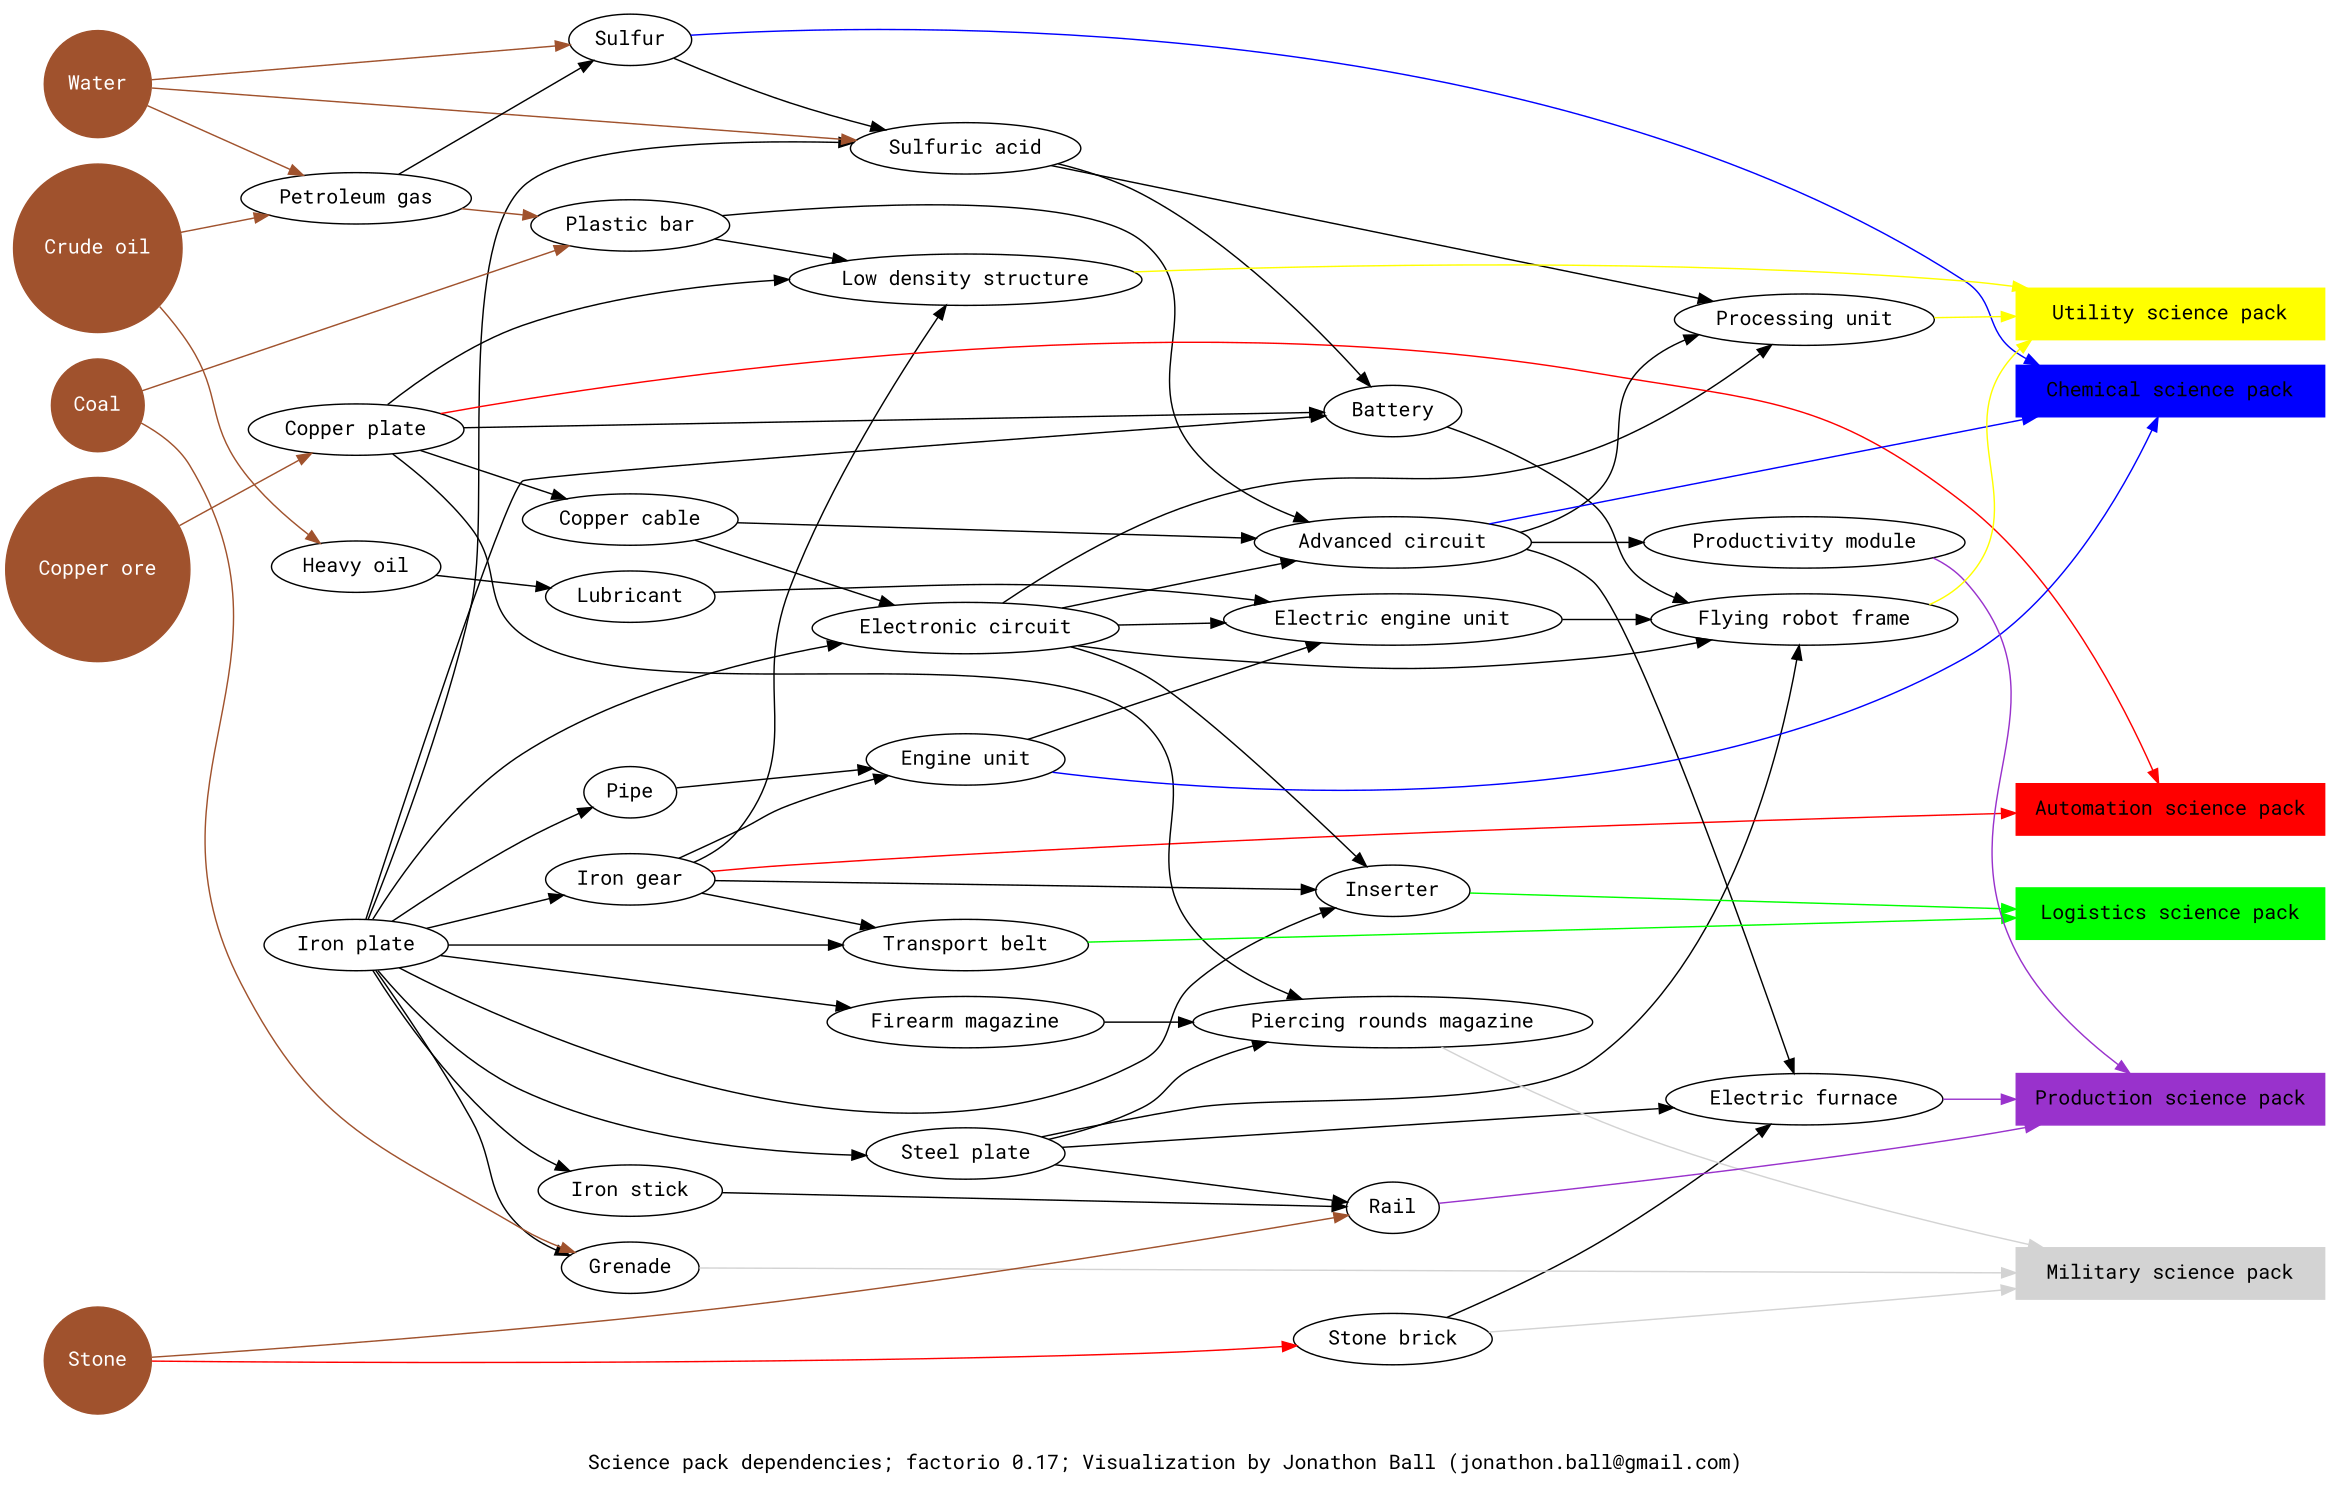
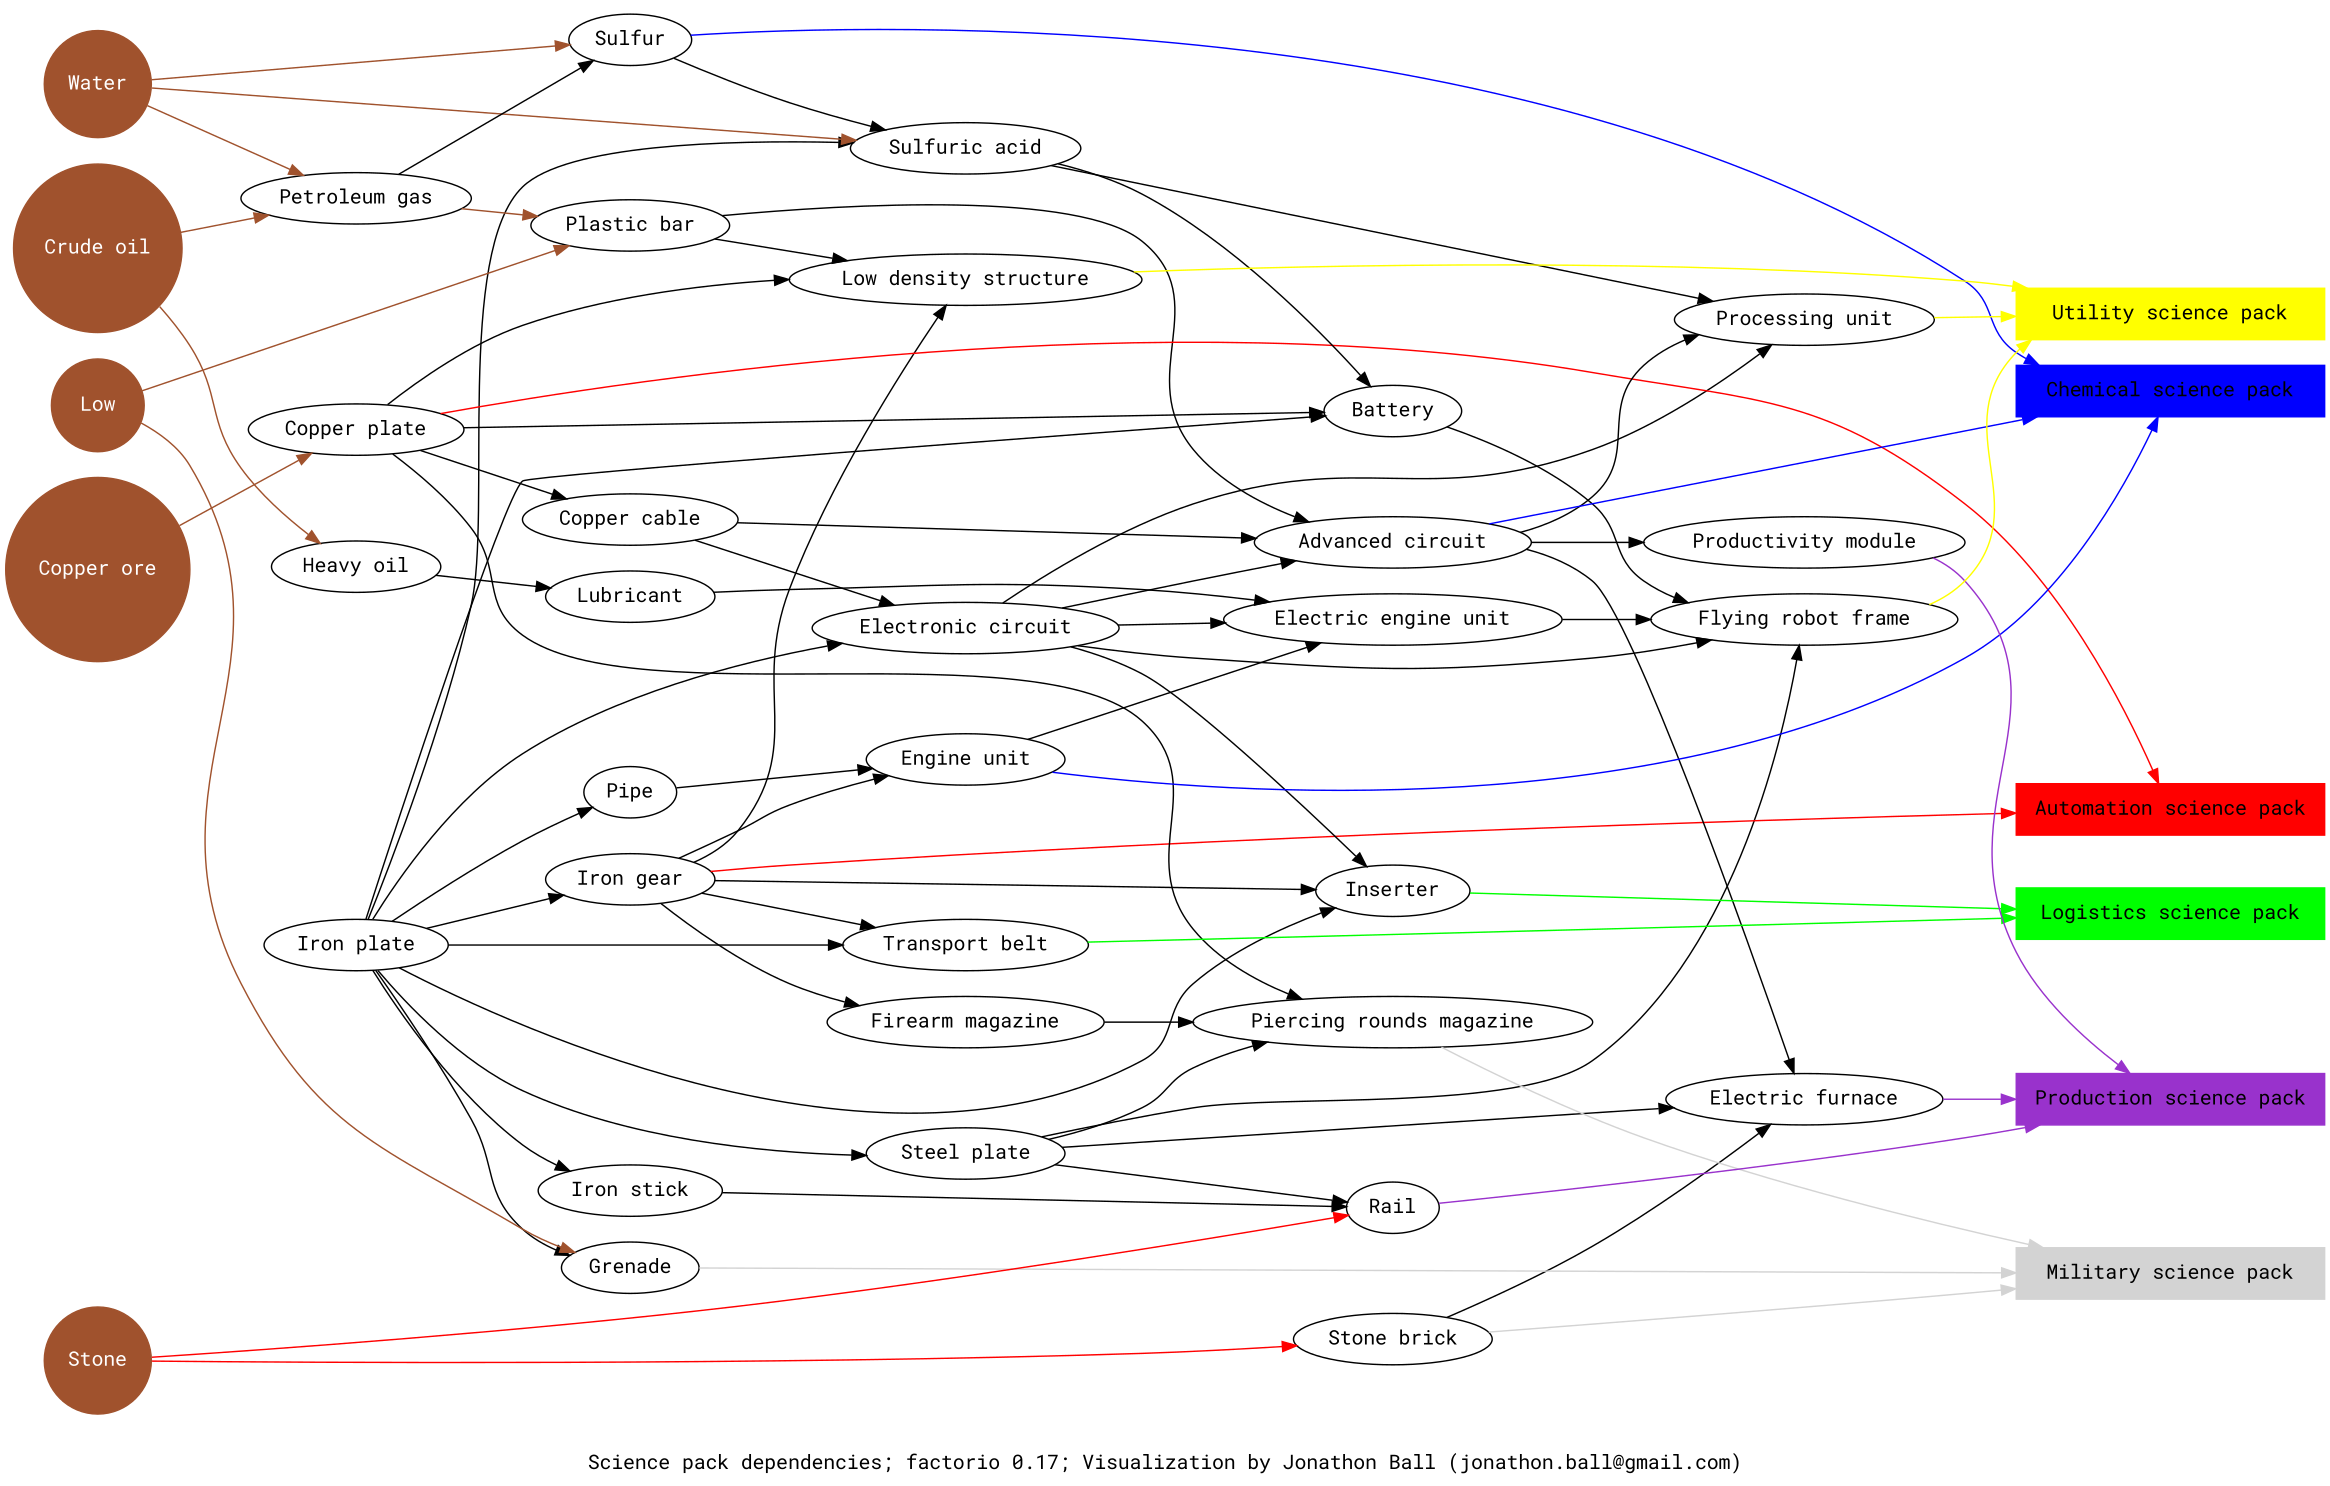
  digraph {
    fontname="Roboto Mono"
    label="Science pack dependencies; factorio 0.17; Visualization by Jonathon Ball (jonathon.ball@gmail.com)"
    rankdir=LR
    width=20
    node [fontname="Roboto Mono"]
    edge [fontname="Roboto Mono"]
    Sulfur
    "Iron plate"
    "Crude oil" [color="#a0522d" fontcolor=white shape=Mcircle style=filled]
    Water [color="#a0522d" fontcolor=white shape=Mcircle style=filled]
    "Petroleum gas"
    "Heavy oil"
-   Coal [color="#a0522d" fontcolor=white shape=Mcircle style=filled]
+   Coal [color="#a0522d" fontcolor=white shape=Mcircle style=filled label=Low]
    "Iron stick"
    "Steel plate"
    "Iron gear"
    "Electronic circuit"
    Battery
    "Electric engine unit"
    "Copper cable"
    Pipe
    "Plastic bar"
    "Copper plate"
    "Firearm magazine"
    "Stone brick"
    "Advanced circuit"
    "Sulfuric acid"
    "Engine unit"
    Lubricant
    "Transport belt"
    Inserter
    Grenade
    "Piercing rounds magazine"
    Rail
    "Electric furnace"
    "Productivity module"
    "Low density structure"
    "Processing unit"
    "Flying robot frame"
    "Automation science pack" [color="#ff0000" shape=box style=filled width=3]
    "Logistics science pack" [color="#00ff00" shape=box style=filled width=3]
    "Chemical science pack" [color="#0000ff" shape=box style=filled width=3]
    "Military science pack" [color="#D3D3D3" shape=box style=filled width=3]
    "Production science pack" [color="#9932CC" shape=box style=filled width=3]
    "Utility science pack" [color="#FFFF00" shape=box style=filled width=3]
    "Copper ore" [color="#a0522d" fontcolor=white shape=Mcircle style=filled]
    Stone [color="#a0522d" fontcolor=white shape=Mcircle style=filled]
    subgraph sub_1 {
      Sulfur
      "Iron plate"
    }
    subgraph sub_2 {
      "Crude oil"
      Water
    }
    subgraph sub_3 {
      "Petroleum gas"
      "Heavy oil"
    }
    subgraph sub_4 {
      "Petroleum gas"
      Coal
    }
    subgraph sub_5 {
      "Iron stick"
      "Steel plate"
    }
    subgraph sub_6 {
      "Iron plate"
      "Iron gear"
    }
    subgraph sub_7 {
      "Steel plate"
      "Electronic circuit"
      Battery
      "Electric engine unit"
    }
    subgraph sub_8 {
      "Iron plate"
      "Copper cable"
    }
    subgraph sub_9 {
      "Iron plate"
      "Iron gear"
      "Electronic circuit"
    }
    subgraph sub_10 {
      "Steel plate"
      "Iron gear"
      Pipe
    }
    subgraph sub_11 {
      "Electronic circuit"
      "Copper cable"
      "Plastic bar"
    }
    subgraph sub_12 {
      "Steel plate"
      "Copper plate"
      "Firearm magazine"
    }
    subgraph sub_13 {
      "Steel plate"
      "Stone brick"
      "Advanced circuit"
    }
    subgraph sub_14 {
      "Electronic circuit"
      "Advanced circuit"
    }
    subgraph sub_15 {
      "Iron plate"
      "Copper plate"
      "Sulfuric acid"
    }
    subgraph sub_16 {
      "Steel plate"
      "Plastic bar"
      "Copper plate"
    }
    subgraph sub_17 {
      "Electronic circuit"
      "Advanced circuit"
      "Sulfuric acid"
    }
    subgraph sub_18 {
      "Electronic circuit"
      "Engine unit"
      Lubricant
    }
    subgraph sub_19 {
      "Iron gear"
      "Copper plate"
    }
    subgraph sub_20 {
      "Transport belt"
      Inserter
    }
    subgraph sub_21 {
      Sulfur
      "Advanced circuit"
      "Engine unit"
    }
    subgraph sub_22 {
      "Stone brick"
      Grenade
      "Piercing rounds magazine"
    }
    subgraph sub_23 {
      Rail
      "Electric furnace"
      "Productivity module"
    }
    subgraph sub_24 {
      "Low density structure"
      "Processing unit"
      "Flying robot frame"
    }
    subgraph sub_25 {
      rank=max
      "Automation science pack"
      "Logistics science pack"
      "Chemical science pack"
      "Military science pack"
      "Production science pack"
      "Utility science pack"
    }
    subgraph sub_26 {
      rank=min
      "Crude oil"
      Water
      Coal
      "Copper ore"
      Stone
    }
    Sulfur -> "Sulfuric acid"
    Sulfur -> "Chemical science pack" [color="#0000ff"]
    "Iron plate" -> "Iron stick"
    "Iron plate" -> "Steel plate"
    "Iron plate" -> "Iron gear"
    "Iron plate" -> "Electronic circuit"
    "Iron plate" -> Battery
    "Iron plate" -> Pipe
-   "Iron plate" -> "Firearm magazine"
+   "Iron gear" -> "Firearm magazine"
    "Iron plate" -> "Sulfuric acid"
    "Iron plate" -> "Transport belt"
    "Iron plate" -> Inserter
    "Iron plate" -> Grenade
    "Crude oil" -> "Petroleum gas" [color="#a0522d"]
    "Crude oil" -> "Heavy oil" [color="#a0522d"]
    Water -> Sulfur [color="#a0522d"]
    Water -> "Petroleum gas" [color="#a0522d"]
    Water -> "Sulfuric acid" [color="#a0522d"]
    "Petroleum gas" -> Sulfur
    "Petroleum gas" -> "Plastic bar" [color="#a0522d"]
    "Heavy oil" -> Lubricant
    Coal -> "Plastic bar" [color="#a0522d"]
    Coal -> Grenade [color="#a0522d"]
    "Iron stick" -> Rail
    "Steel plate" -> "Piercing rounds magazine"
    "Steel plate" -> Rail
    "Steel plate" -> "Electric furnace"
    "Steel plate" -> "Flying robot frame"
    "Iron gear" -> "Engine unit"
    "Iron gear" -> "Transport belt"
    "Iron gear" -> Inserter
    "Iron gear" -> "Low density structure"
    "Iron gear" -> "Automation science pack" [color="#ff0000"]
    "Electronic circuit" -> "Electric engine unit"
    "Electronic circuit" -> "Advanced circuit"
    "Electronic circuit" -> Inserter
    "Electronic circuit" -> "Processing unit"
    "Electronic circuit" -> "Flying robot frame"
    Battery -> "Flying robot frame"
    "Electric engine unit" -> "Flying robot frame"
    "Copper cable" -> "Electronic circuit"
    "Copper cable" -> "Advanced circuit"
    Pipe -> "Engine unit"
    "Plastic bar" -> "Advanced circuit"
    "Plastic bar" -> "Low density structure"
    "Copper plate" -> Battery
    "Copper plate" -> "Copper cable"
    "Copper plate" -> "Piercing rounds magazine"
    "Copper plate" -> "Low density structure"
    "Copper plate" -> "Automation science pack" [color="#ff0000"]
    "Firearm magazine" -> "Piercing rounds magazine"
    "Stone brick" -> "Electric furnace"
    "Stone brick" -> "Military science pack" [color="#D3D3D3"]
    "Advanced circuit" -> "Electric furnace"
    "Advanced circuit" -> "Productivity module"
    "Advanced circuit" -> "Processing unit"
    "Advanced circuit" -> "Chemical science pack" [color="#0000ff"]
    "Sulfuric acid" -> Battery
    "Sulfuric acid" -> "Processing unit"
    "Engine unit" -> "Electric engine unit"
    "Engine unit" -> "Chemical science pack" [color="#0000ff"]
    Lubricant -> "Electric engine unit"
    "Transport belt" -> "Logistics science pack" [color="#00ff00"]
    Inserter -> "Logistics science pack" [color="#00ff00"]
    Grenade -> "Military science pack" [color="#D3D3D3"]
    "Piercing rounds magazine" -> "Military science pack" [color="#D3D3D3"]
    Rail -> "Production science pack" [color="#9932CC"]
    "Electric furnace" -> "Production science pack" [color="#9932CC"]
    "Productivity module" -> "Production science pack" [color="#9932CC"]
    "Low density structure" -> "Utility science pack" [color="#FFFF00"]
    "Processing unit" -> "Utility science pack" [color="#FFFF00"]
    "Flying robot frame" -> "Utility science pack" [color="#FFFF00"]
    "Copper ore" -> "Copper plate" [color="#a0522d"]
    Stone -> "Stone brick" [color="#ff0000"]
-   Stone -> Rail [color="#a0522d"]
+   Stone -> Rail [color="#ff0000"]
  }
